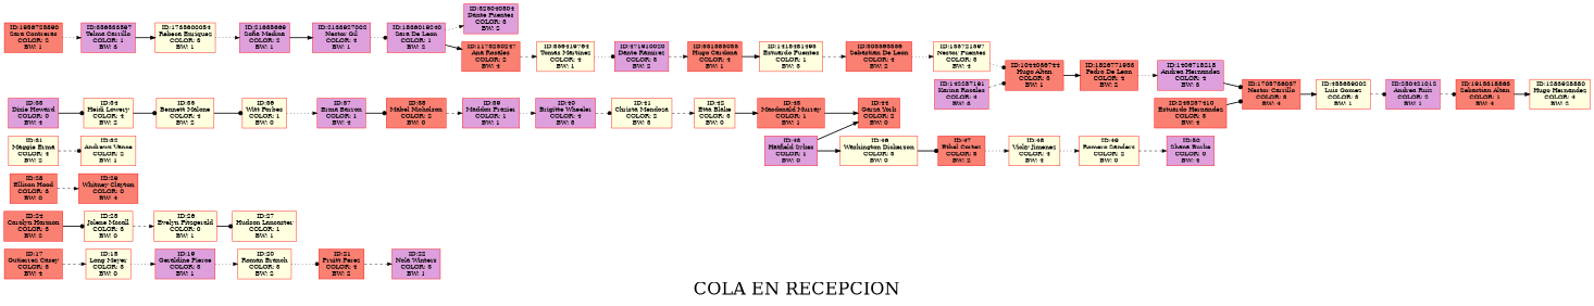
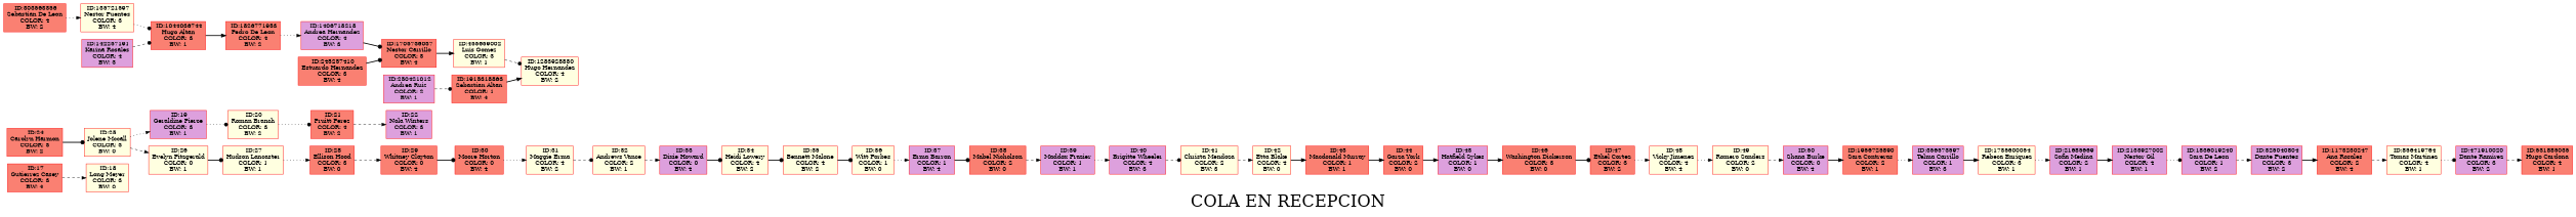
  digraph {
    fontsize=40
    label="COLA EN RECEPCION"
    rankdir=LR
    node [color=red fillcolor=salmon shape=box style=filled]
    edge [arrowhead=normal style=bold]
    n1 [label=" ID:17\nGutierrez Casey\nCOLOR: 3\nBW: 4"]
    n2 [fillcolor=lightyellow label=" ID:18\nLong Meyer\nCOLOR: 3\nBW: 0"]
    n3 [fillcolor=plum label=" ID:19\nGeraldine Pierce\nCOLOR: 3\nBW: 1"]
    n4 [fillcolor=lightyellow label=" ID:20\nRoman Branch\nCOLOR: 3\nBW: 2"]
    n5 [label=" ID:21\nPruitt Perez\nCOLOR: 4\nBW: 2"]
    n6 [fillcolor=plum label=" ID:22\nNola Winters\nCOLOR: 3\nBW: 1"]
    n7 [label=" ID:24\nCarolyn Harmon\nCOLOR: 3\nBW: 2"]
    n8 [fillcolor=lightyellow label=" ID:25\nJolene Mccall\nCOLOR: 3\nBW: 0"]
    n9 [fillcolor=lightyellow label=" ID:26\nEvelyn Fitzgerald\nCOLOR: 0\nBW: 1"]
    n10 [fillcolor=lightyellow label=" ID:27\nHudson Lancaster\nCOLOR: 1\nBW: 1"]
    n11 [label=" ID:28\nEllison Hood\nCOLOR: 3\nBW: 0"]
    n12 [label=" ID:29\nWhitney Clayton\nCOLOR: 0\nBW: 4"]
+   n13 [label=" ID:30\nMoore Horton\nCOLOR: 0\nBW: 4"]
    n14 [fillcolor=lightyellow label=" ID:31\nMaggie Erma\nCOLOR: 4\nBW: 2"]
    n15 [fillcolor=lightyellow label=" ID:32\nAndrews Vance\nCOLOR: 2\nBW: 1"]
    n16 [fillcolor=plum label=" ID:33\nDixie Howard\nCOLOR: 0\nBW: 4"]
    n17 [fillcolor=lightyellow label=" ID:34\nHeidi Lowery\nCOLOR: 4\nBW: 2"]
    n18 [fillcolor=lightyellow label=" ID:35\nBennett Malone\nCOLOR: 4\nBW: 2"]
    n19 [fillcolor=lightyellow label=" ID:36\nWitt Forbes\nCOLOR: 1\nBW: 0"]
    n20 [fillcolor=plum label=" ID:37\nErma Barron\nCOLOR: 1\nBW: 4"]
    n21 [label=" ID:38\nMabel Nicholson\nCOLOR: 2\nBW: 0"]
    n22 [fillcolor=plum label=" ID:39\nMaddox Frazier\nCOLOR: 1\nBW: 1"]
    n23 [fillcolor=plum label=" ID:40\nBrigitte Wheeler\nCOLOR: 4\nBW: 3"]
    n24 [fillcolor=lightyellow label=" ID:41\nChrista Mendoza\nCOLOR: 2\nBW: 3"]
-   n25 [fillcolor=lightyellow label=" ID:42\nEtta Blake\nCOLOR: 3\nBW: 0"]
+   n25 [fillcolor=lightyellow label=" ID:42\nEtta Blake\nCOLOR: 4\nBW: 0"]
    n26 [label=" ID:43\nMacdonald Murray\nCOLOR: 1\nBW: 1"]
    n27 [label=" ID:44\nGarza York\nCOLOR: 2\nBW: 0"]
    n28 [fillcolor=plum label=" ID:43\nHatfield Sykes\nCOLOR: 1\nBW: 0"]
-   n29 [fillcolor=lightyellow label=" ID:46\nWashington Dickerson\nCOLOR: 3\nBW: 0"]
+   n29 [label=" ID:46\nWashington Dickerson\nCOLOR: 3\nBW: 0"]
    n30 [label=" ID:47\nEthel Cortez\nCOLOR: 3\nBW: 2"]
    n31 [fillcolor=lightyellow label=" ID:48\nVicky Jimenez\nCOLOR: 4\nBW: 4"]
    n32 [fillcolor=lightyellow label=" ID:49\nRomero Sanders\nCOLOR: 2\nBW: 0"]
    n33 [fillcolor=plum label=" ID:50\nShana Burke\nCOLOR: 0\nBW: 4"]
    n34 [label=" ID:1956725890\nSara Contreras\nCOLOR: 2\nBW: 1"]
-   n35 [fillcolor=plum label=" ID:356533597\nTelma Carrillo\nCOLOR: 1\nBW: 3"]
+   n35 [fillcolor=plum label=" ID:356573597\nTelma Carrillo\nCOLOR: 1\nBW: 3"]
    n36 [fillcolor=lightyellow label=" ID:1735600054\nRebeca Enriquez\nCOLOR: 3\nBW: 1"]
    n37 [fillcolor=plum label=" ID:21685669\nSofia Medina\nCOLOR: 2\nBW: 1"]
    n38 [fillcolor=plum label=" ID:2133927002\nNestor Gil\nCOLOR: 4\nBW: 1"]
    n39 [fillcolor=plum label=" ID:1836019240\nSara De Leon\nCOLOR: 1\nBW: 2"]
    n40 [fillcolor=plum label=" ID:325040804\nDante Fuentes\nCOLOR: 3\nBW: 2"]
    n41 [label=" ID:1173230247\nAna Rosales\nCOLOR: 2\nBW: 4"]
    n42 [fillcolor=lightyellow label=" ID:856419764\nTomas Martinez\nCOLOR: 4\nBW: 1"]
    n43 [fillcolor=plum label=" ID:471910020\nDante Ramirez\nCOLOR: 3\nBW: 2"]
    n44 [label=" ID:531885035\nHugo Cardona\nCOLOR: 4\nBW: 1"]
-   n45 [fillcolor=lightyellow label=" ID:1418481495\nEstuardo Fuentes\nCOLOR: 1\nBW: 3"]
    n46 [label=" ID:303563356\nSebastian De Leon\nCOLOR: 4\nBW: 2"]
    n47 [fillcolor=lightyellow label=" ID:135721597\nNestor Fuentes\nCOLOR: 3\nBW: 4"]
    n48 [label=" ID:1044036744\nHugo Altan\nCOLOR: 3\nBW: 1"]
    n49 [fillcolor=plum label=" ID:142257191\nKarina Rosales\nCOLOR: 4\nBW: 3"]
    n50 [label=" ID:1826771953\nPedro De Leon\nCOLOR: 4\nBW: 2"]
    n51 [fillcolor=plum label=" ID:1406718218\nAndrea Hernandez\nCOLOR: 4\nBW: 3"]
    n52 [label=" ID:1705736037\nNestor Carrillo\nCOLOR: 3\nBW: 4"]
    n53 [label=" ID:245257410\nEstuardo Hernandez\nCOLOR: 3\nBW: 4"]
    n54 [fillcolor=lightyellow label=" ID:455659002\nLuis Gomez\nCOLOR: 3\nBW: 1"]
    n55 [fillcolor=plum label=" ID:250421012\nAndrea Ruiz\nCOLOR: 2\nBW: 1"]
    n56 [label=" ID:1915318863\nSebastian Altan\nCOLOR: 1\nBW: 4"]
    n57 [fillcolor=lightyellow label=" ID:1283928880\nHugo Hernandez\nCOLOR: 4\nBW: 2"]
    n1 -> n2 [style=dashed]
-   n2 -> n3 [style=dotted]
-   n3 -> n4 [style=dotted]
+   n8 -> n3 [style=dotted]
+   n3 -> n4 [arrowhead=dot style=dotted]
    n4 -> n5 [arrowhead=dot style=dotted]
    n5 -> n6 [style=dashed]
    n7 -> n8 [arrowhead=dot]
    n8 -> n9 [style=dashed]
    n9 -> n10 [arrowhead=dot]
+   n10 -> n11 [style=dotted]
    n11 -> n12 [style=dashed]
+   n12 -> n13 [arrowhead=dot]
+   n13 -> n14 [style=dotted]
    n14 -> n15 [arrowhead=dot style=dashed]
+   n15 -> n16 [style=dashed]
    n16 -> n17 [arrowhead=dot]
    n17 -> n18 [arrowhead=dot]
    n18 -> n19 [arrowhead=dot]
    n19 -> n20 [style=dotted]
    n20 -> n21 [arrowhead=dot]
    n21 -> n22 [style=dashed]
    n22 -> n23 [style=dotted]
    n23 -> n24 [arrowhead=dot style=dashed]
    n24 -> n25 [style=dashed]
    n25 -> n26
    n26 -> n27
-   n28 -> n27
+   n27 -> n28
    n28 -> n29
    n29 -> n30 [arrowhead=dot]
    n30 -> n31 [style=dotted]
    n31 -> n32 [style=dotted]
    n32 -> n33 [style=dashed]
+   n33 -> n34
    n34 -> n35 [style=dotted]
    n35 -> n36
    n36 -> n37 [style=dotted]
    n37 -> n38
    n38 -> n39 [arrowhead=dot style=dotted]
-   n39 -> n40 [style=dotted]
-   n39 -> n41
+   n39 -> n40 [style=dashed]
+   n40 -> n41
    n41 -> n42 [style=dashed]
    n42 -> n43 [arrowhead=dot style=dotted]
    n43 -> n44 [style=dashed]
-   n44 -> n45
-   n45 -> n46 [style=dashed]
    n46 -> n47 [style=dotted]
    n47 -> n48 [arrowhead=dot style=dotted]
    n48 -> n50
    n49 -> n48 [arrowhead=dot style=dashed]
    n50 -> n51 [style=dotted]
    n51 -> n52 [arrowhead=dot]
    n52 -> n54
    n53 -> n52 [arrowhead=dot]
-   n54 -> n55 [arrowhead=dot style=dashed]
+   n54 -> n57 [arrowhead=dot style=dashed]
    n55 -> n56 [arrowhead=dot style=dashed]
    n56 -> n57
  }
